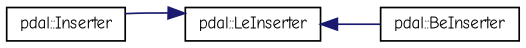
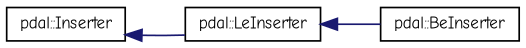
  digraph {
    fontname="Comic Neue"
    rankdir=LR
    node [color=black fillcolor=white fontname="Comic Neue" fontsize=10 shape=record style=filled]
    edge [color=midnightblue dir=back fontname="Comic Neue" fontsize=10 labelfontname=Helvetica labelfontsize=10 style=solid]
    n1 [height=0.2 label="pdal::Inserter" width=0.4]
    n2 [height=0.2 label="pdal::LeInserter" width=0.4]
    n3 [height=0.2 label="pdal::BeInserter" width=0.4]
-   n2 -> n1
+   n1 -> n2
    n2 -> n3
  }
